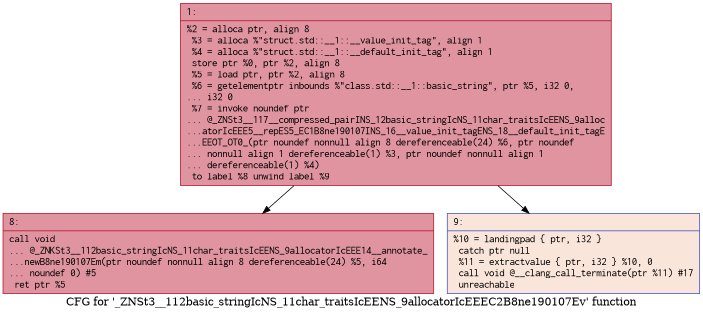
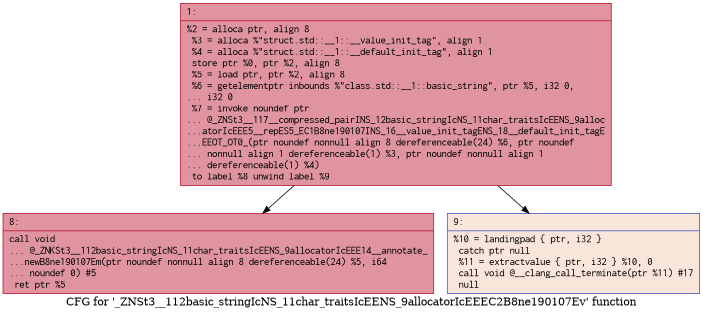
  digraph {
    label="CFG for '_ZNSt3__112basic_stringIcNS_11char_traitsIcEENS_9allocatorIcEEEC2B8ne190107Ev' function"
    node [color="#b70d28ff" fillcolor="#b70d2870" fontname=Courier shape=record style=filled]
    n1 [label="{1:\l|  %2 = alloca ptr, align 8\l  %3 = alloca %\"struct.std::__1::__value_init_tag\", align 1\l  %4 = alloca %\"struct.std::__1::__default_init_tag\", align 1\l  store ptr %0, ptr %2, align 8\l  %5 = load ptr, ptr %2, align 8\l  %6 = getelementptr inbounds %\"class.std::__1::basic_string\", ptr %5, i32 0,\l... i32 0\l  %7 = invoke noundef ptr\l... @_ZNSt3__117__compressed_pairINS_12basic_stringIcNS_11char_traitsIcEENS_9alloc\l...atorIcEEE5__repES5_EC1B8ne190107INS_16__value_init_tagENS_18__default_init_tagE\l...EEOT_OT0_(ptr noundef nonnull align 8 dereferenceable(24) %6, ptr noundef\l... nonnull align 1 dereferenceable(1) %3, ptr noundef nonnull align 1\l... dereferenceable(1) %4)\l          to label %8 unwind label %9\l}"]
    n2 [label="{8:\l|  call void\l... @_ZNKSt3__112basic_stringIcNS_11char_traitsIcEENS_9allocatorIcEEE14__annotate_\l...newB8ne190107Em(ptr noundef nonnull align 8 dereferenceable(24) %5, i64\l... noundef 0) #5\l  ret ptr %5\l}"]
-   n3 [color="#3d50c3ff" fillcolor="#f4c5ad70" label="{9:\l|  %10 = landingpad \{ ptr, i32 \}\l          catch ptr null\l  %11 = extractvalue \{ ptr, i32 \} %10, 0\l  call void @__clang_call_terminate(ptr %11) #17\l  unreachable\l}"]
+   n3 [color="#3d50c3ff" fillcolor="#f4c5ad70" label="{9:\l|  %10 = landingpad \{ ptr, i32 \}\l          catch ptr null\l  %11 = extractvalue \{ ptr, i32 \} %10, 0\l  call void @__clang_call_terminate(ptr %11) #17\l  null\l}"]
    n1 -> n2
    n1 -> n3
  }
